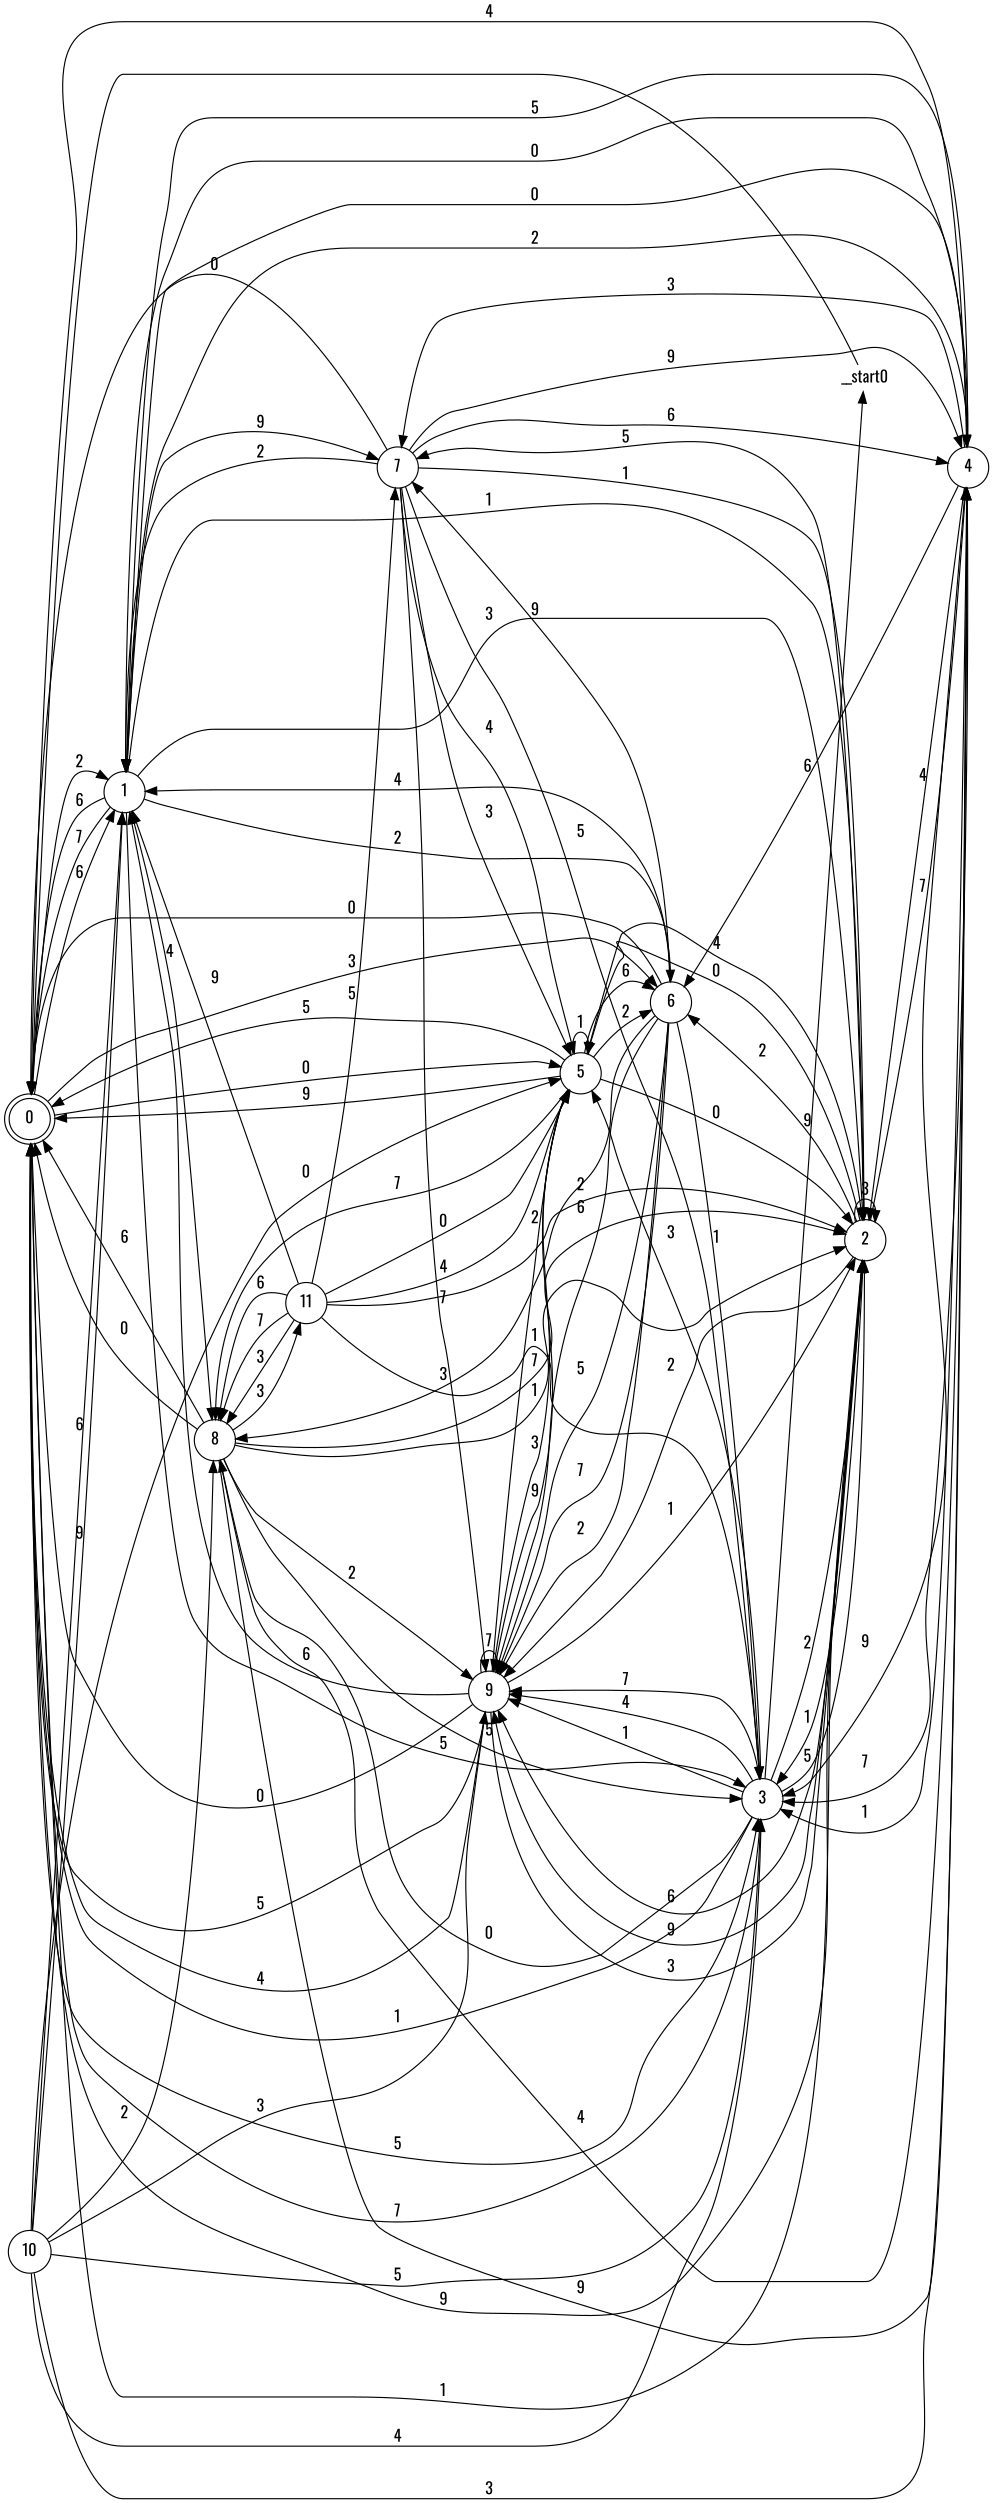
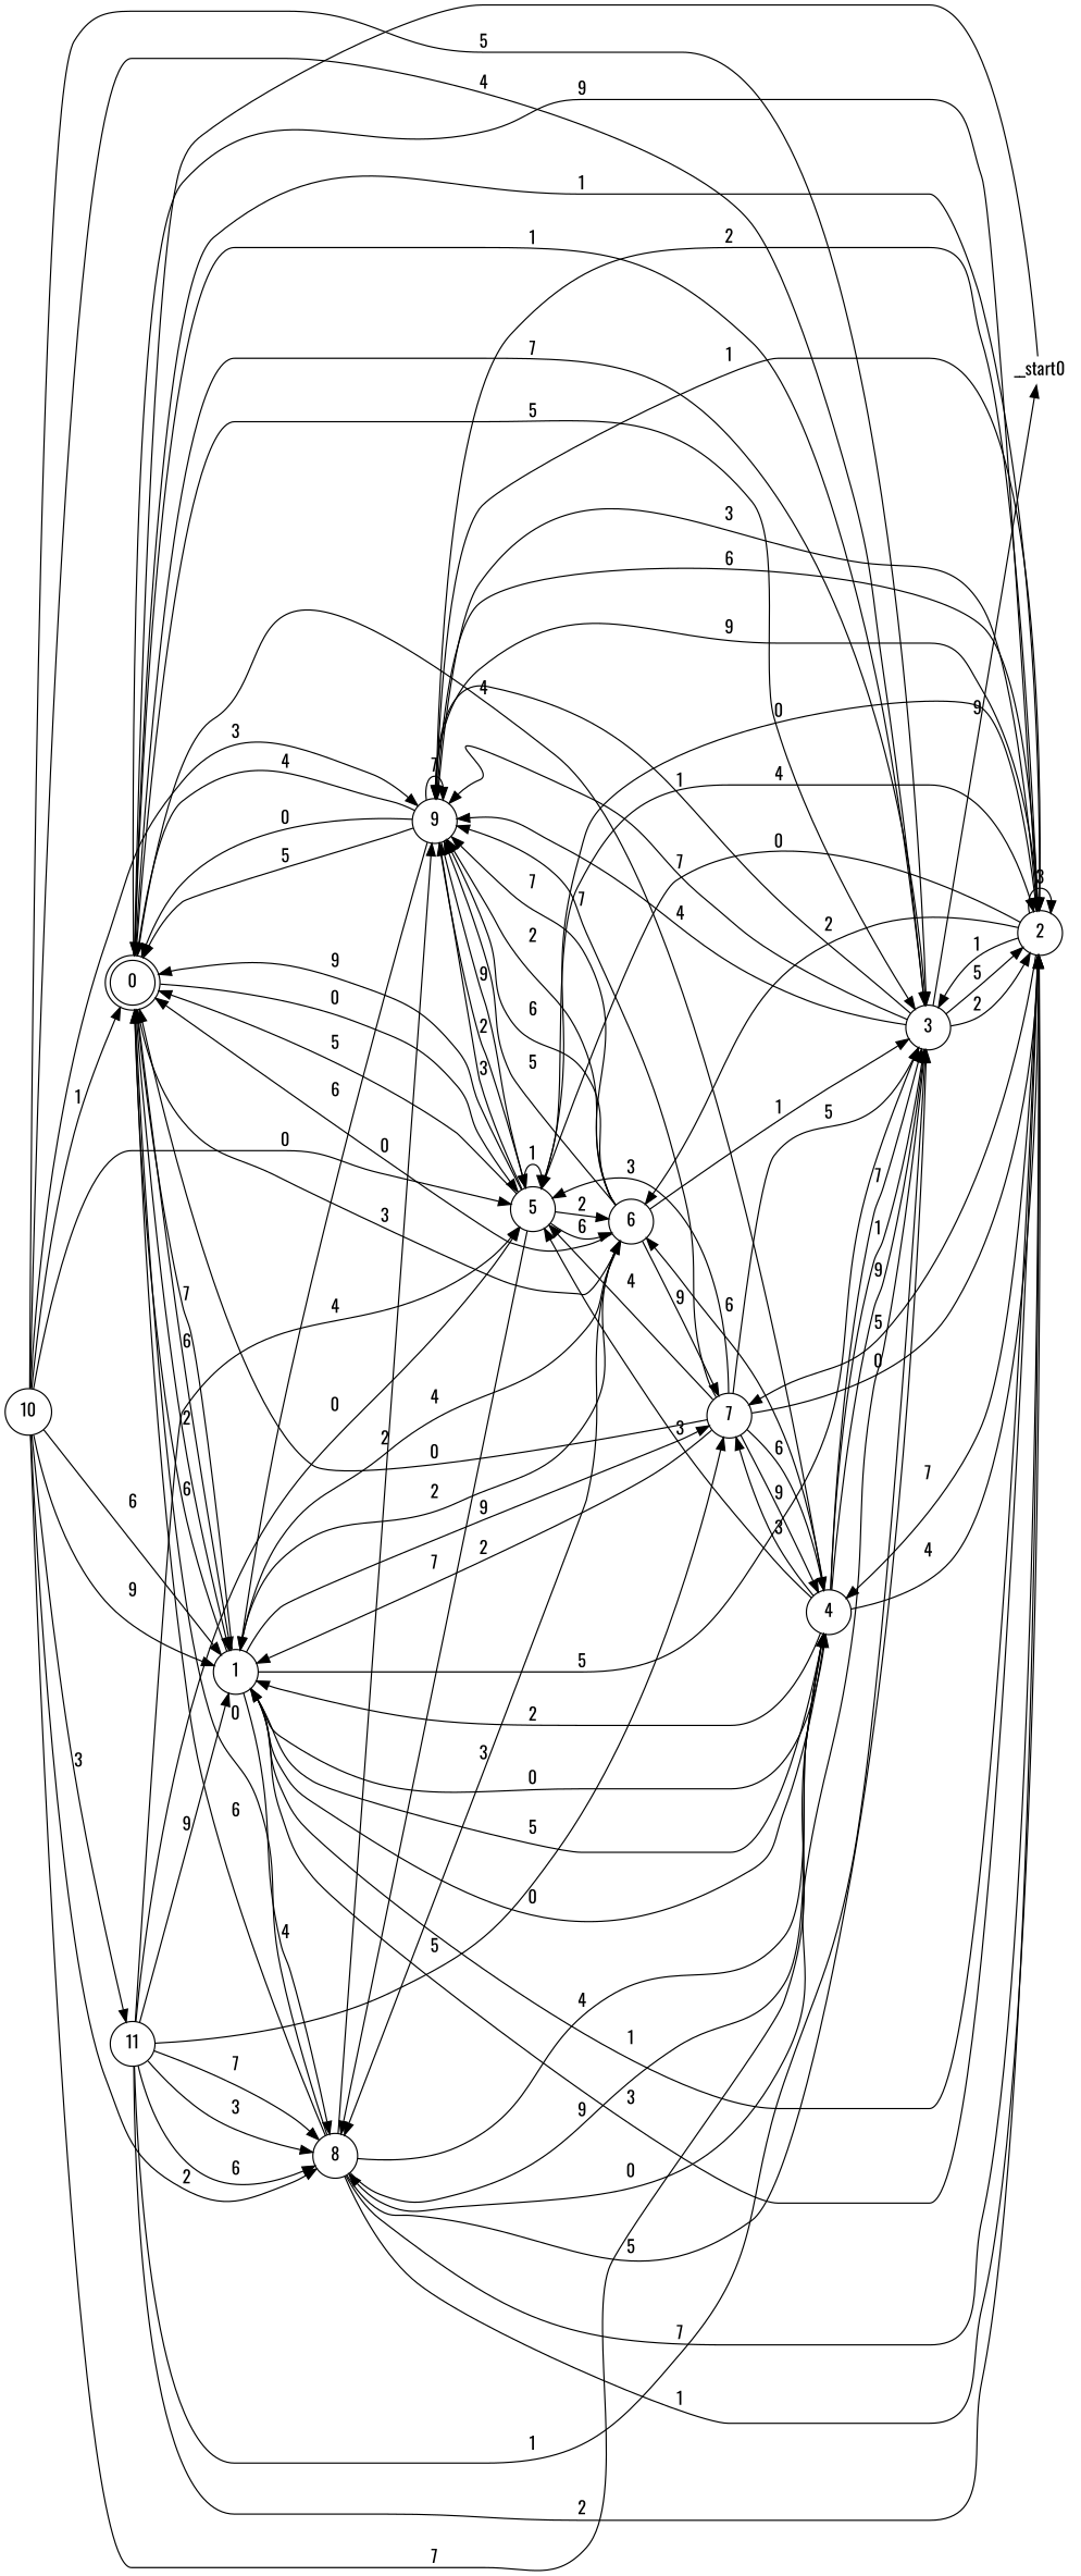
  digraph {
    fontname=Oswald
    rankdir=LR
    node [fontname=Oswald shape=circle]
    edge [fontname=Oswald]
    n1 [label=0 shape=doublecircle]
    n2 [label=1]
    n3 [label=2]
    n4 [label=3]
    n5 [label=4]
    n6 [label=5]
    n7 [label=6]
    n8 [label=7]
    n9 [label=8]
    n10 [label=9]
    __start0 [height=0 shape=none width=0]
    n12 [label=11]
    n13 [label=10]
    n1 -> n2 [label=6]
    n1 -> n2 [label=2]
    n1 -> n3 [label=9]
    n1 -> n3 [label=1]
    n1 -> n4 [label=5]
    n1 -> n4 [label=7]
    n1 -> n5 [label=4]
    n1 -> n6 [label=0]
    n1 -> n7 [label=3]
    n2 -> n1 [label=6]
    n2 -> n1 [label=7]
    n2 -> n3 [label=1]
    n2 -> n3 [label=3]
    n2 -> n4 [label=5]
    n2 -> n5 [label=0]
    n2 -> n7 [label=2]
    n2 -> n8 [label=9]
    n2 -> n9 [label=4]
    n3 -> n3 [label=3]
    n3 -> n4 [label=1]
    n3 -> n5 [label=7]
    n3 -> n6 [label=0]
    n3 -> n7 [label=2]
    n3 -> n8 [label=5]
    n3 -> n10 [label=6]
    n3 -> n10 [label=9]
    n3 -> n10 [label=2]
    n4 -> n1 [label=1]
    n4 -> n3 [label=5]
    n4 -> n3 [label=2]
-   n4 -> n6 [label=3]
+   n5 -> n6 [label=3]
    n4 -> n9 [label=0]
    n4 -> n10 [label=7]
    n4 -> n10 [label=4]
    n4 -> n10 [label=1]
    n4 -> __start0 [label=9]
    n5 -> n2 [label=5]
    n5 -> n2 [label=0]
    n5 -> n2 [label=2]
    n5 -> n3 [label=4]
    n5 -> n4 [label=9]
    n5 -> n4 [label=7]
    n5 -> n4 [label=1]
    n5 -> n7 [label=6]
    n5 -> n8 [label=3]
    n6 -> n1 [label=9]
    n6 -> n1 [label=5]
    n6 -> n3 [label=4]
    n6 -> n3 [label=0]
    n6 -> n6 [label=1]
    n6 -> n7 [label=6]
    n6 -> n7 [label=2]
    n6 -> n9 [label=7]
    n6 -> n10 [label=3]
    n7 -> n1 [label=0]
    n7 -> n2 [label=4]
    n7 -> n4 [label=1]
    n7 -> n8 [label=9]
    n7 -> n9 [label=3]
    n7 -> n10 [label=6]
    n7 -> n10 [label=5]
    n7 -> n10 [label=7]
    n7 -> n10 [label=2]
    n8 -> n1 [label=0]
    n8 -> n2 [label=2]
-   n8 -> n3 [label=1]
+   n8 -> n3 [label=0]
    n8 -> n4 [label=5]
    n8 -> n5 [label=6]
    n8 -> n5 [label=9]
    n8 -> n6 [label=4]
    n8 -> n6 [label=3]
    n8 -> n10 [label=7]
    n9 -> n1 [label=6]
    n9 -> n1 [label=0]
    n9 -> n3 [label=7]
    n9 -> n3 [label=1]
    n9 -> n4 [label=5]
    n9 -> n5 [label=9]
    n9 -> n5 [label=4]
    n9 -> n10 [label=2]
-   n9 -> n12 [label=3]
+   n13 -> n12 [label=3]
    n10 -> n1 [label=5]
    n10 -> n1 [label=4]
    n10 -> n1 [label=0]
    n10 -> n2 [label=6]
    n10 -> n3 [label=1]
    n10 -> n3 [label=3]
    n10 -> n6 [label=9]
    n10 -> n6 [label=2]
    n10 -> n10 [label=7]
    __start0 -> n1
    n12 -> n2 [label=9]
    n12 -> n3 [label=2]
    n12 -> n4 [label=1]
    n12 -> n6 [label=4]
    n12 -> n6 [label=0]
    n12 -> n8 [label=5]
    n12 -> n9 [label=6]
    n12 -> n9 [label=7]
    n12 -> n9 [label=3]
+   n13 -> n1 [label=1]
    n13 -> n2 [label=6]
    n13 -> n2 [label=9]
    n13 -> n4 [label=5]
    n13 -> n4 [label=4]
-   n13 -> n5 [label=3]
+   n13 -> n5 [label=7]
    n13 -> n6 [label=0]
    n13 -> n9 [label=2]
    n13 -> n10 [label=3]
  }
